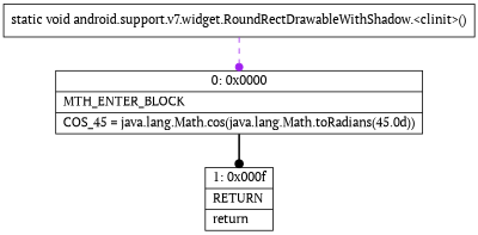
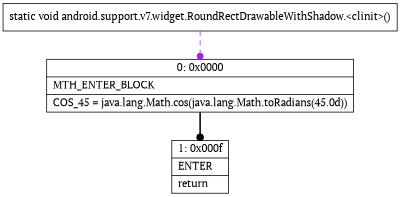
  digraph {
    fontname="PT Serif"
    node [shape=record fontname="PT Serif"]
    edge [arrowhead=dot fontname="PT Serif"]
    n1 [label="{0\:\ 0x0000|MTH_ENTER_BLOCK\l|COS_45 = java.lang.Math.cos(java.lang.Math.toRadians(45.0d))\l}"]
-   n2 [label="{1\:\ 0x000f|RETURN\l|return\l}"]
+   n2 [label="{1\:\ 0x000f|ENTER\l|return\l}"]
    n3 [label="{static void android.support.v7.widget.RoundRectDrawableWithShadow.\<clinit\>() }"]
    n1 -> n2 [color=black style=bold]
    n3 -> n1 [color=purple style=dashed]
  }
